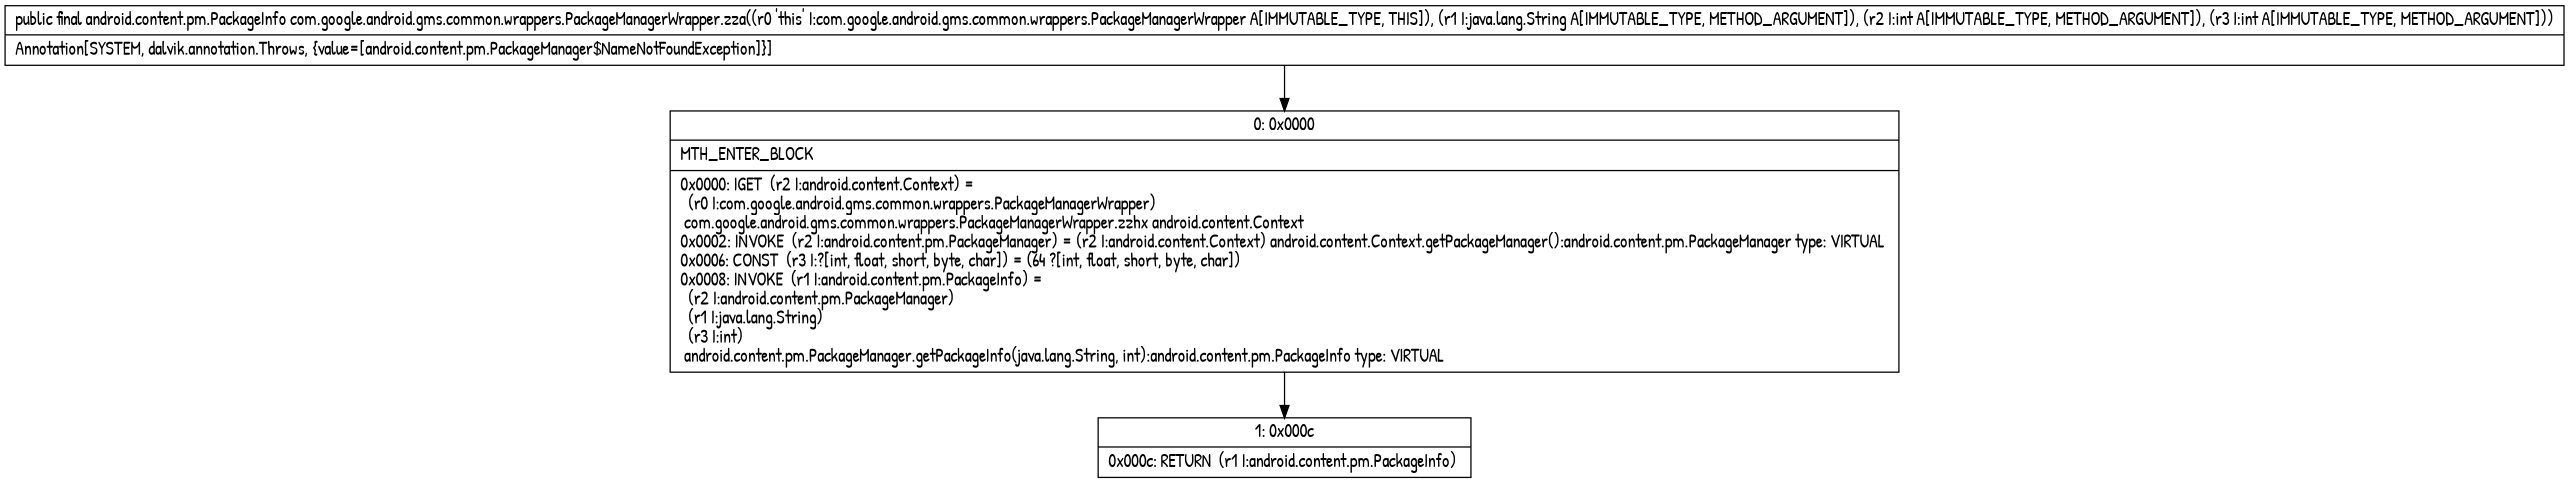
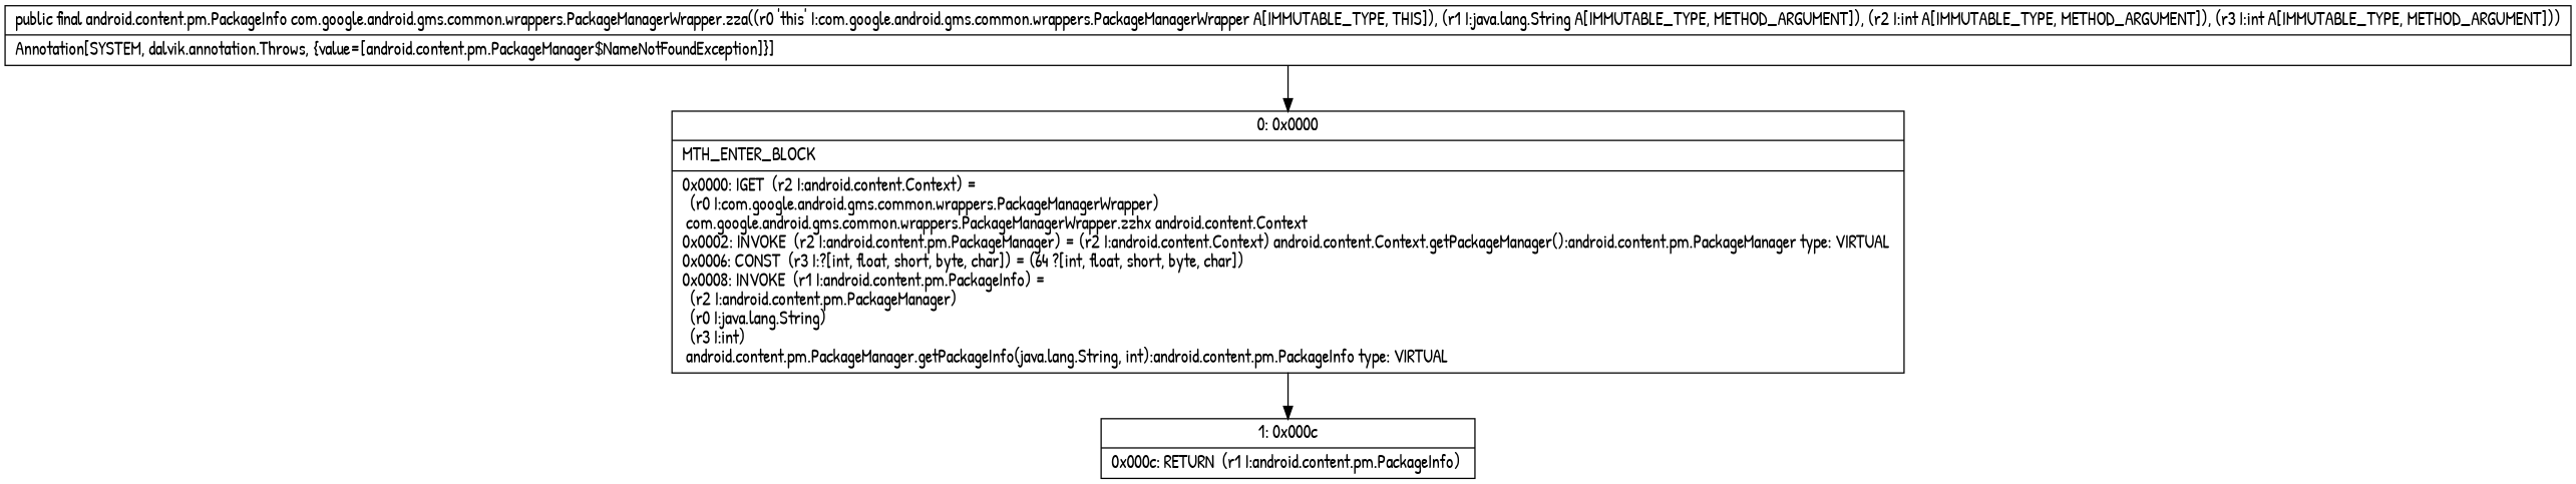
  digraph {
    fontname="Patrick Hand"
    node [shape=record fontname="Patrick Hand"]
    edge [fontname="Patrick Hand"]
-   n1 [label="{0\:\ 0x0000|MTH_ENTER_BLOCK\l|0x0000: IGET  (r2 I:android.content.Context) = \l  (r0 I:com.google.android.gms.common.wrappers.PackageManagerWrapper)\l com.google.android.gms.common.wrappers.PackageManagerWrapper.zzhx android.content.Context \l0x0002: INVOKE  (r2 I:android.content.pm.PackageManager) = (r2 I:android.content.Context) android.content.Context.getPackageManager():android.content.pm.PackageManager type: VIRTUAL \l0x0006: CONST  (r3 I:?[int, float, short, byte, char]) = (64 ?[int, float, short, byte, char]) \l0x0008: INVOKE  (r1 I:android.content.pm.PackageInfo) = \l  (r2 I:android.content.pm.PackageManager)\l  (r1 I:java.lang.String)\l  (r3 I:int)\l android.content.pm.PackageManager.getPackageInfo(java.lang.String, int):android.content.pm.PackageInfo type: VIRTUAL \l}"]
+   n1 [label="{0\:\ 0x0000|MTH_ENTER_BLOCK\l|0x0000: IGET  (r2 I:android.content.Context) = \l  (r0 I:com.google.android.gms.common.wrappers.PackageManagerWrapper)\l com.google.android.gms.common.wrappers.PackageManagerWrapper.zzhx android.content.Context \l0x0002: INVOKE  (r2 I:android.content.pm.PackageManager) = (r2 I:android.content.Context) android.content.Context.getPackageManager():android.content.pm.PackageManager type: VIRTUAL \l0x0006: CONST  (r3 I:?[int, float, short, byte, char]) = (64 ?[int, float, short, byte, char]) \l0x0008: INVOKE  (r1 I:android.content.pm.PackageInfo) = \l  (r2 I:android.content.pm.PackageManager)\l  (r0 I:java.lang.String)\l  (r3 I:int)\l android.content.pm.PackageManager.getPackageInfo(java.lang.String, int):android.content.pm.PackageInfo type: VIRTUAL \l}"]
    n2 [label="{1\:\ 0x000c|0x000c: RETURN  (r1 I:android.content.pm.PackageInfo) \l}"]
    n3 [label="{public final android.content.pm.PackageInfo com.google.android.gms.common.wrappers.PackageManagerWrapper.zza((r0 'this' I:com.google.android.gms.common.wrappers.PackageManagerWrapper A[IMMUTABLE_TYPE, THIS]), (r1 I:java.lang.String A[IMMUTABLE_TYPE, METHOD_ARGUMENT]), (r2 I:int A[IMMUTABLE_TYPE, METHOD_ARGUMENT]), (r3 I:int A[IMMUTABLE_TYPE, METHOD_ARGUMENT]))  | Annotation[SYSTEM, dalvik.annotation.Throws, \{value=[android.content.pm.PackageManager$NameNotFoundException]\}]\l}"]
    n1 -> n2
    n3 -> n1
  }
